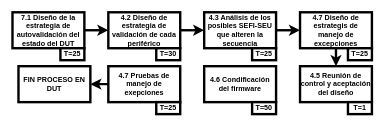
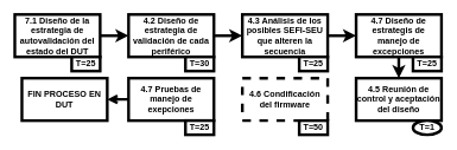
  <mxCell id="0" />
  <mxCell id="1" parent="0" />
  <mxCell id="2" style="edgeStyle=orthogonalEdgeStyle;rounded=0;orthogonalLoop=1;jettySize=auto;html=1;exitX=1;exitY=0.5;exitDx=0;exitDy=0;strokeWidth=4;" edge="1" parent="1" source="3" target="5"><mxGeometry relative="1" as="geometry" /></mxCell>
  <mxCell id="3" value="&lt;b&gt;7.1 Diseño de la estrategia de autovalidación del estado del DUT&lt;/b&gt;" style="rounded=0;whiteSpace=wrap;html=1;strokeWidth=4;" vertex="1" parent="1"><mxGeometry x="20" y="20" width="120" height="60" as="geometry" /></mxCell>
  <mxCell id="4" style="edgeStyle=orthogonalEdgeStyle;rounded=0;orthogonalLoop=1;jettySize=auto;html=1;exitX=1;exitY=0.5;exitDx=0;exitDy=0;entryX=0;entryY=0.5;entryDx=0;entryDy=0;strokeWidth=4;" edge="1" parent="1" source="5" target="7"><mxGeometry relative="1" as="geometry" /></mxCell>
  <mxCell id="5" value="&lt;b&gt;4.2 Diseño de estrategia de validación de cada periférico&lt;/b&gt;" style="rounded=0;whiteSpace=wrap;html=1;strokeWidth=4;" vertex="1" parent="1"><mxGeometry x="180" y="20" width="120" height="60" as="geometry" /></mxCell>
  <mxCell id="6" style="edgeStyle=orthogonalEdgeStyle;rounded=0;orthogonalLoop=1;jettySize=auto;html=1;exitX=1;exitY=0.5;exitDx=0;exitDy=0;entryX=0;entryY=0.5;entryDx=0;entryDy=0;strokeWidth=4;" edge="1" parent="1" source="7" target="9"><mxGeometry relative="1" as="geometry" /></mxCell>
  <mxCell id="7" value="&lt;b&gt;4.3 Análisis de los posibles SEFI-SEU que alteren la secuencia&lt;/b&gt;" style="rounded=0;whiteSpace=wrap;html=1;strokeWidth=4;" vertex="1" parent="1"><mxGeometry x="340" y="20" width="120" height="60" as="geometry" /></mxCell>
  <mxCell id="8" style="edgeStyle=orthogonalEdgeStyle;rounded=0;orthogonalLoop=1;jettySize=auto;html=1;exitX=0.5;exitY=1;exitDx=0;exitDy=0;entryX=0.5;entryY=0;entryDx=0;entryDy=0;strokeWidth=4;" edge="1" parent="1" source="9" target="10"><mxGeometry relative="1" as="geometry" /></mxCell>
  <mxCell id="9" value="&lt;b&gt;4.7 Diseño de estrategis de manejo de excepciones&lt;/b&gt;" style="rounded=0;whiteSpace=wrap;html=1;strokeWidth=4;" vertex="1" parent="1"><mxGeometry x="500" y="20" width="120" height="60" as="geometry" /></mxCell>
  <mxCell id="10" value="&lt;b&gt;4.5 Reunión de control y aceptación del diseño&lt;/b&gt;" style="rounded=0;whiteSpace=wrap;html=1;strokeWidth=4;" vertex="1" parent="1"><mxGeometry x="500" y="110" width="120" height="60" as="geometry" /></mxCell>
- <mxCell id="11" value="&lt;b&gt;4.6 Condificación del firmware&lt;/b&gt;" style="rounded=0;whiteSpace=wrap;html=1;strokeWidth=4;" vertex="1" parent="1"><mxGeometry x="340" y="110" width="120" height="60" as="geometry" /></mxCell>
- <mxCell id="12" style="edgeStyle=orthogonalEdgeStyle;rounded=0;orthogonalLoop=1;jettySize=auto;html=1;exitX=0;exitY=0.5;exitDx=0;exitDy=0;strokeWidth=4;" edge="1" parent="1" source="13" target="14"><mxGeometry relative="1" as="geometry" /></mxCell>
+ <mxCell id="11" value="&lt;b&gt;4.6 Condificación del firmware&lt;/b&gt;" style="rounded=0;whiteSpace=wrap;html=1;strokeWidth=4;dashed=1;" vertex="1" parent="1"><mxGeometry x="340" y="110" width="120" height="60" as="geometry" /></mxCell>
+ <mxCell id="12" style="edgeStyle=orthogonalEdgeStyle;rounded=0;orthogonalLoop=1;jettySize=auto;html=1;exitX=0;exitY=0.5;exitDx=0;exitDy=0;strokeWidth=4;endArrow=open;" edge="1" parent="1" source="13" target="14"><mxGeometry relative="1" as="geometry" /></mxCell>
  <mxCell id="13" value="&lt;b&gt;4.7 Pruebas de manejo de exepciones&lt;/b&gt;" style="rounded=0;whiteSpace=wrap;html=1;strokeWidth=4;" vertex="1" parent="1"><mxGeometry x="180" y="110" width="120" height="60" as="geometry" /></mxCell>
  <mxCell id="14" value="&lt;b&gt;FIN PROCESO EN DUT&lt;/b&gt;" style="rounded=0;whiteSpace=wrap;html=1;strokeWidth=4;" vertex="1" parent="1"><mxGeometry x="30" y="110" width="120" height="60" as="geometry" /></mxCell>
  <mxCell id="15" value="&lt;b&gt;T=25&lt;/b&gt;" style="rounded=0;whiteSpace=wrap;html=1;strokeWidth=4;" vertex="1" parent="1"><mxGeometry x="100" y="80" width="40" height="20" as="geometry" /></mxCell>
  <mxCell id="16" value="&lt;b&gt;T=30&lt;/b&gt;" style="rounded=0;whiteSpace=wrap;html=1;strokeWidth=4;" vertex="1" parent="1"><mxGeometry x="260" y="80" width="40" height="20" as="geometry" /></mxCell>
  <mxCell id="17" value="&lt;b&gt;T=25&lt;/b&gt;" style="rounded=0;whiteSpace=wrap;html=1;strokeWidth=4;" vertex="1" parent="1"><mxGeometry x="420" y="80" width="40" height="20" as="geometry" /></mxCell>
  <mxCell id="18" value="&lt;b&gt;T=25&lt;/b&gt;" style="rounded=0;whiteSpace=wrap;html=1;strokeWidth=4;" vertex="1" parent="1"><mxGeometry x="580" y="80" width="40" height="20" as="geometry" /></mxCell>
- <mxCell id="19" value="&lt;b&gt;T=1&lt;/b&gt;" style="rounded=0;whiteSpace=wrap;html=1;strokeWidth=4;" vertex="1" parent="1"><mxGeometry x="580" y="170" width="40" height="20" as="geometry" /></mxCell>
+ <mxCell id="19" value="&lt;b&gt;T=1&lt;/b&gt;" style="ellipse;whiteSpace=wrap;html=1;strokeWidth=4;" vertex="1" parent="1"><mxGeometry x="580" y="170" width="40" height="20" as="geometry" /></mxCell>
  <mxCell id="20" value="&lt;b&gt;T=50&lt;/b&gt;" style="rounded=0;whiteSpace=wrap;html=1;strokeWidth=4;" vertex="1" parent="1"><mxGeometry x="420" y="170" width="40" height="20" as="geometry" /></mxCell>
  <mxCell id="21" value="&lt;b&gt;T=25&lt;/b&gt;" style="rounded=0;whiteSpace=wrap;html=1;strokeWidth=4;" vertex="1" parent="1"><mxGeometry x="260" y="170" width="40" height="20" as="geometry" /></mxCell>
